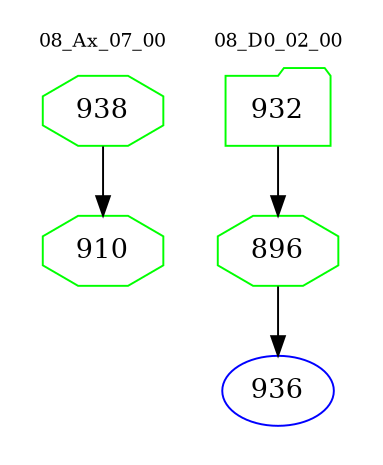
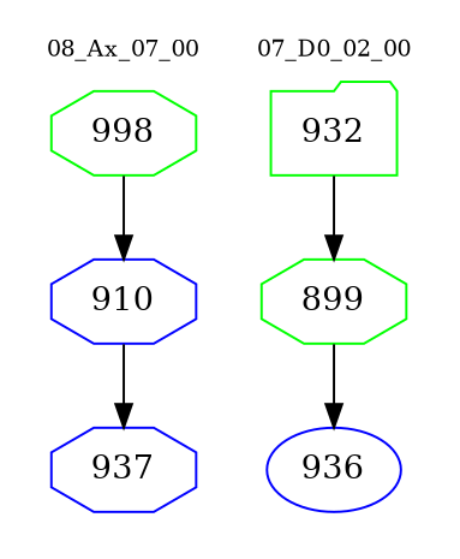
  digraph {
    node [color=green shape=octagon]
    edge [color=black]
-   n1 [label=938]
-   n2 [label=910]
+   n1 [label=998]
+   n2 [color=blue label=910]
+   n3 [color=blue label=937]
    n4 [label=932 shape=folder]
-   n5 [label=896]
+   n5 [label=899]
    n6 [color=blue label=936 shape=ellipse]
    subgraph cluster_1 {
      color=white
      fontsize=10
      label="08_Ax_07_00"
      n1
      n2
+     n3
    }
    subgraph cluster_2 {
      color=white
      fontsize=10
-     label="08_D0_02_00"
+     label="07_D0_02_00"
      n4
      n5
      n6
    }
    n1 -> n2
+   n2 -> n3
    n4 -> n5
    n5 -> n6
  }
